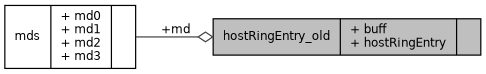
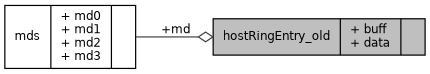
  digraph {
    rankdir=LR
    fontname="DejaVu Sans"
    node [color=black fontname="DejaVu Sans" fontsize=10 shape=record style=filled]
-   n1 [fillcolor=grey75 fontcolor=black height=0.2 label="{hostRingEntry_old\n|+ buff\l+ hostRingEntry\l|}" width=0.4]
+   n1 [fillcolor=grey75 fontcolor=black height=0.2 label="{hostRingEntry_old\n|+ buff\l+ data\l|}" width=0.4]
    n2 [fillcolor=white height=0.2 label="{mds\n|+ md0\l+ md1\l+ md2\l+ md3\l|}" width=0.4]
    n2 -> n1 [arrowhead=odiamond color=grey25 fontname="DejaVu Sans" fontsize=10 label=" +md" labelfontname=Helvetica labelfontsize=10 style=solid]
  }
